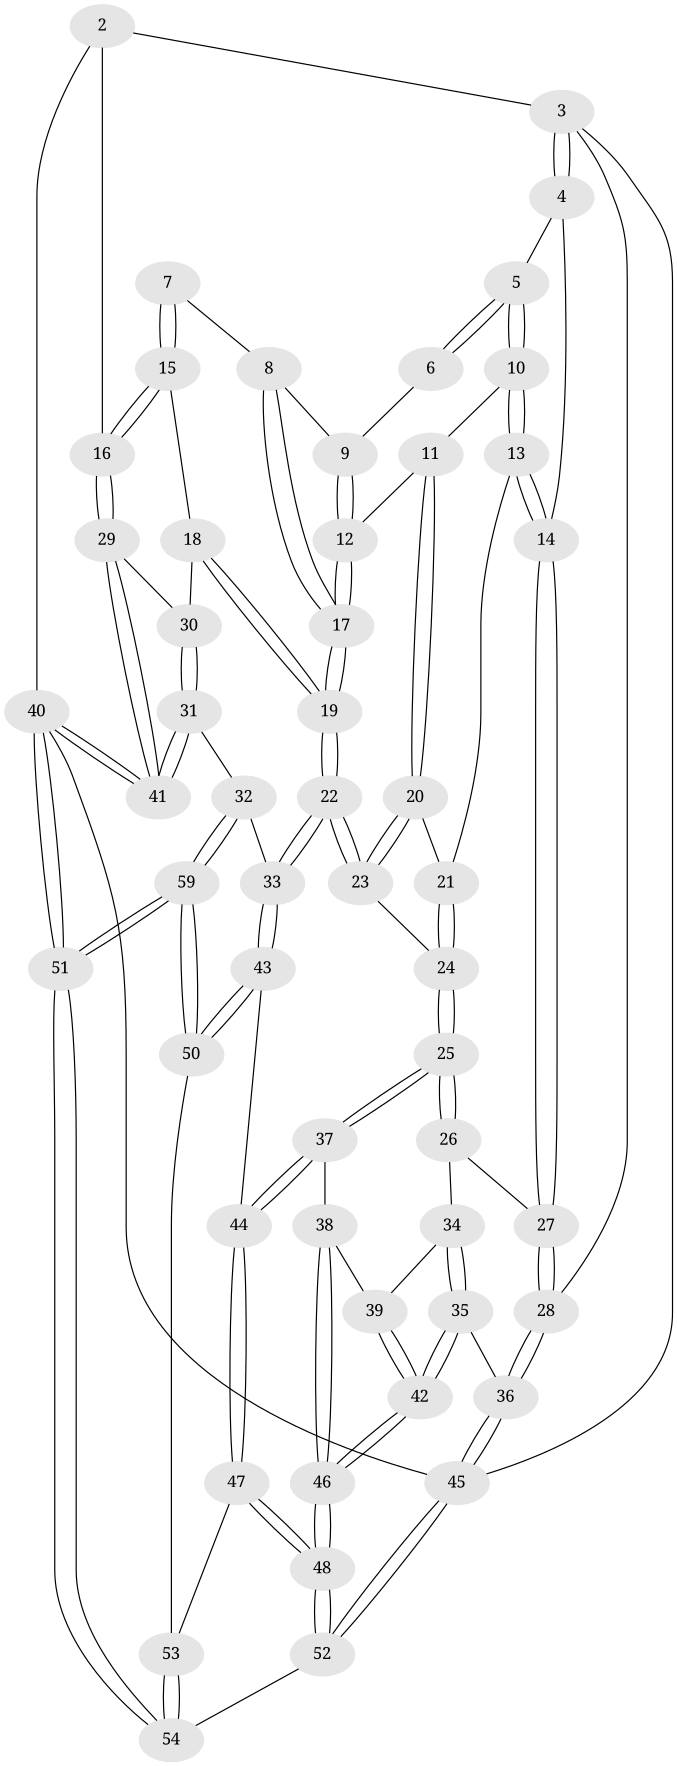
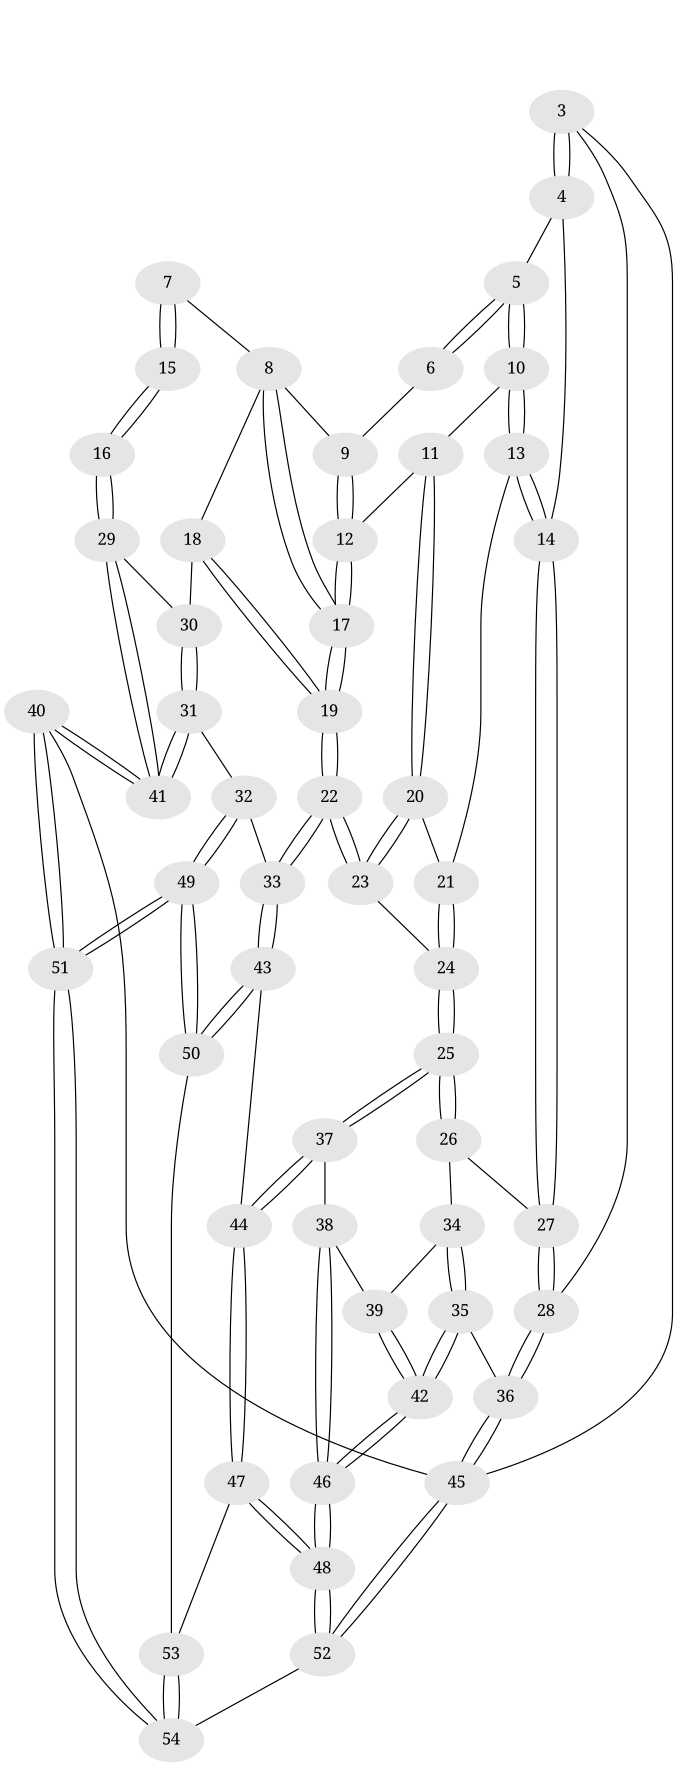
  graph {
    fontname="Noto Serif"
    node [color=gray90 fontname="Noto Serif" style=filled]
    edge [fontname="Noto Serif"]
-   2
    3
    16
    40
    7
    8
    15
    4
    28
    45
    29
    41
    51
    5
    14
    36
    52
    6
    10
    27
    9
    11
    13
    12
    17
    18
    19
    20
    21
    23
    24
    30
    22
    31
    33
    25
    43
    26
    37
    34
    38
    44
    35
    39
    32
-   49 [label=59]
+   49
    50
    42
    46
    47
    48
    54
    53
-   2 -- 3
-   2 -- 16
-   2 -- 40
    3 -- 4
    3 -- 4
    3 -- 28
    3 -- 45
    16 -- 29
    16 -- 29
    40 -- 45
    40 -- 41
    40 -- 41
    40 -- 51
    40 -- 51
    7 -- 8
    7 -- 15
    7 -- 15
    8 -- 9
    8 -- 17
    8 -- 17
    15 -- 16
    15 -- 16
-   15 -- 18
+   8 -- 18
    4 -- 5
    4 -- 14
    28 -- 36
    28 -- 36
    45 -- 52
    45 -- 52
    29 -- 41
    29 -- 41
    29 -- 30
    51 -- 54
    51 -- 54
    5 -- 6
    5 -- 6
    5 -- 10
    5 -- 10
    14 -- 27
    14 -- 27
    36 -- 45
    36 -- 45
    52 -- 54
    6 -- 9
    10 -- 11
    10 -- 13
    10 -- 13
    27 -- 28
    27 -- 28
    9 -- 12
    9 -- 12
    11 -- 12
    11 -- 20
    11 -- 20
    13 -- 14
    13 -- 14
    13 -- 21
    12 -- 17
    12 -- 17
    17 -- 19
    17 -- 19
    18 -- 19
    18 -- 19
    18 -- 30
    19 -- 22
    19 -- 22
    20 -- 21
    20 -- 23
    20 -- 23
    21 -- 24
    21 -- 24
    23 -- 24
    24 -- 25
    24 -- 25
    30 -- 31
    30 -- 31
    22 -- 23
    22 -- 23
    22 -- 33
    22 -- 33
    31 -- 41
    31 -- 41
    31 -- 32
    33 -- 43
    33 -- 43
    25 -- 26
    25 -- 26
    25 -- 37
    25 -- 37
    43 -- 44
    43 -- 50
    43 -- 50
    26 -- 27
    26 -- 34
    37 -- 38
    37 -- 44
    37 -- 44
    34 -- 35
    34 -- 35
    34 -- 39
    38 -- 39
    38 -- 46
    38 -- 46
    44 -- 47
    44 -- 47
    35 -- 36
    35 -- 42
    35 -- 42
    39 -- 42
    39 -- 42
    32 -- 33
    32 -- 49
    32 -- 49
    49 -- 51
    49 -- 51
    49 -- 50
    49 -- 50
    50 -- 53
    42 -- 46
    42 -- 46
    46 -- 48
    46 -- 48
    47 -- 48
    47 -- 48
    47 -- 53
    48 -- 52
    48 -- 52
    53 -- 54
    53 -- 54
  }
